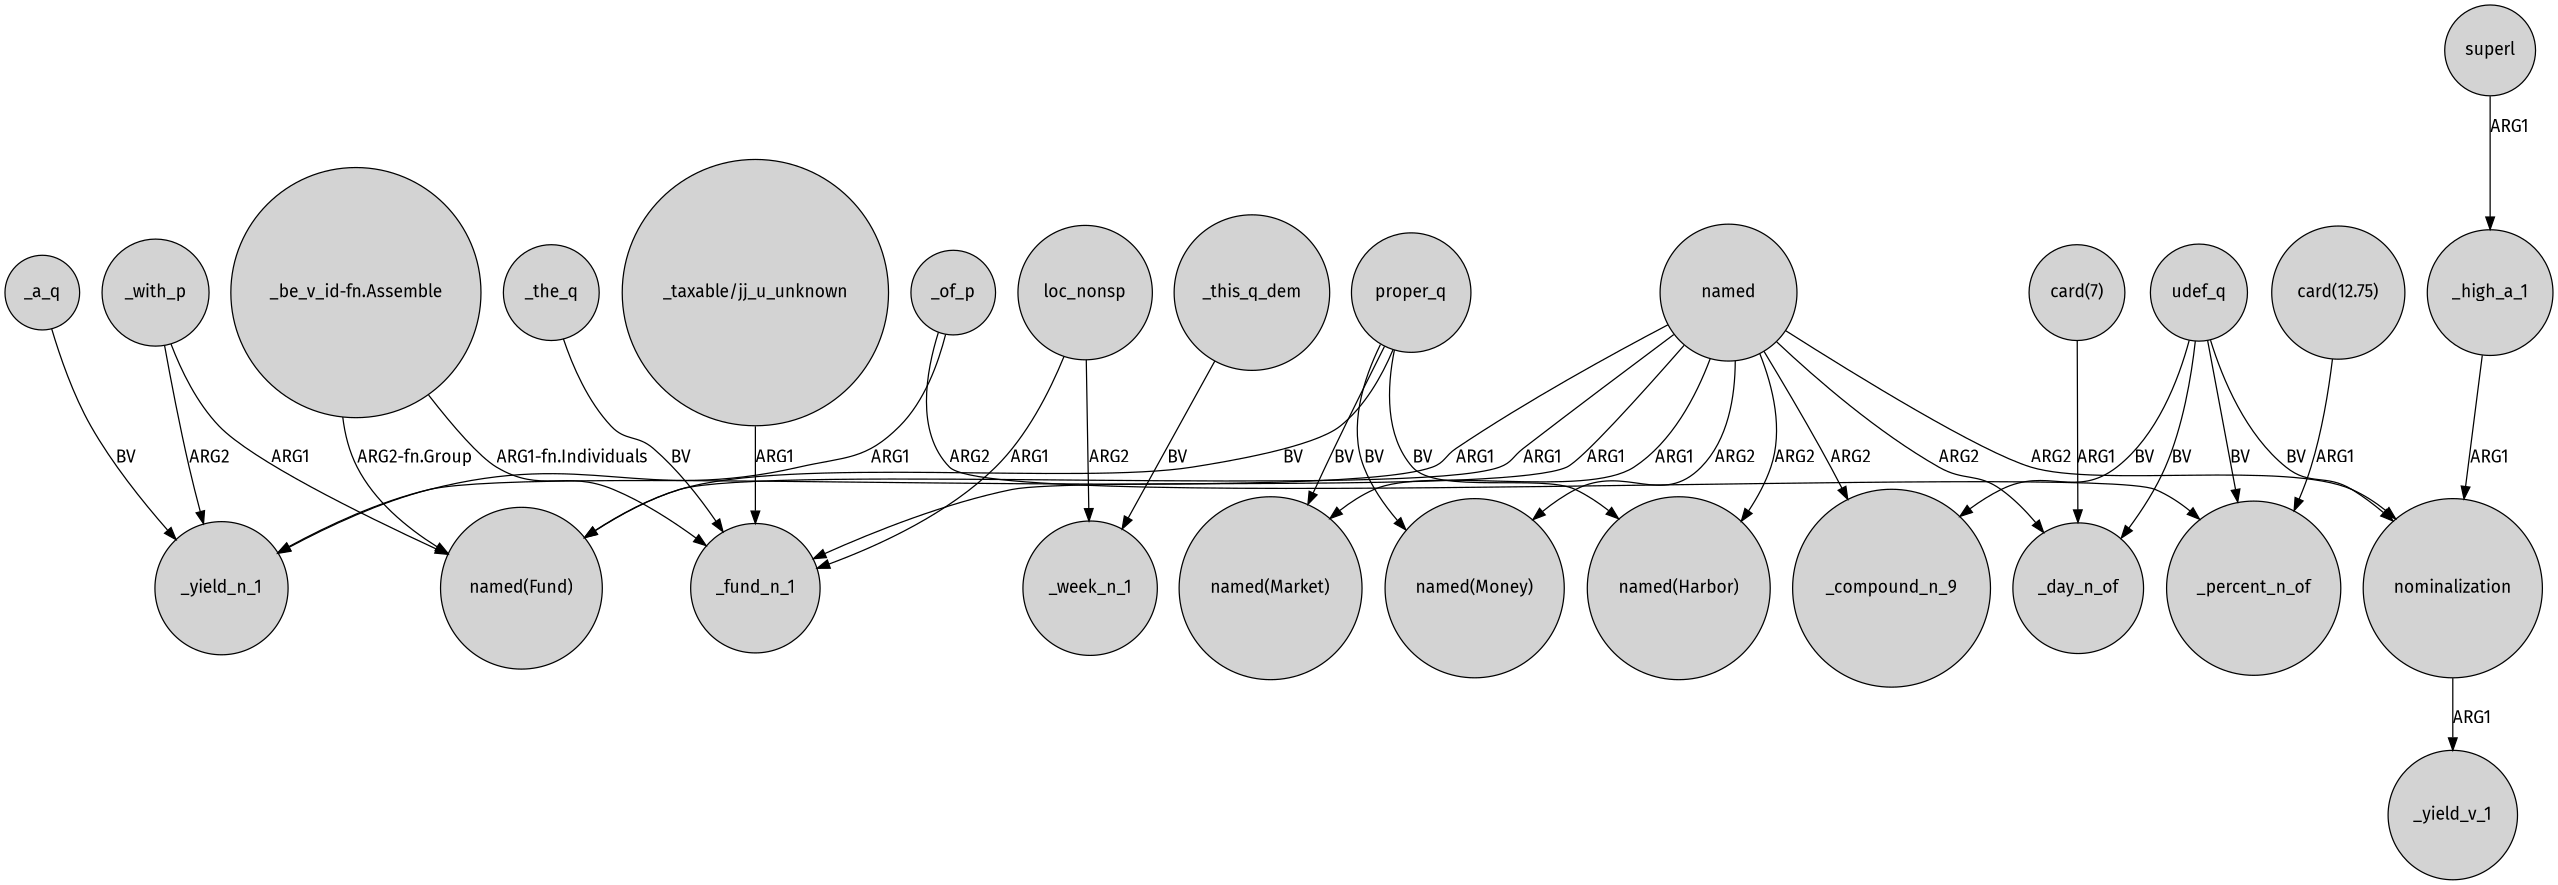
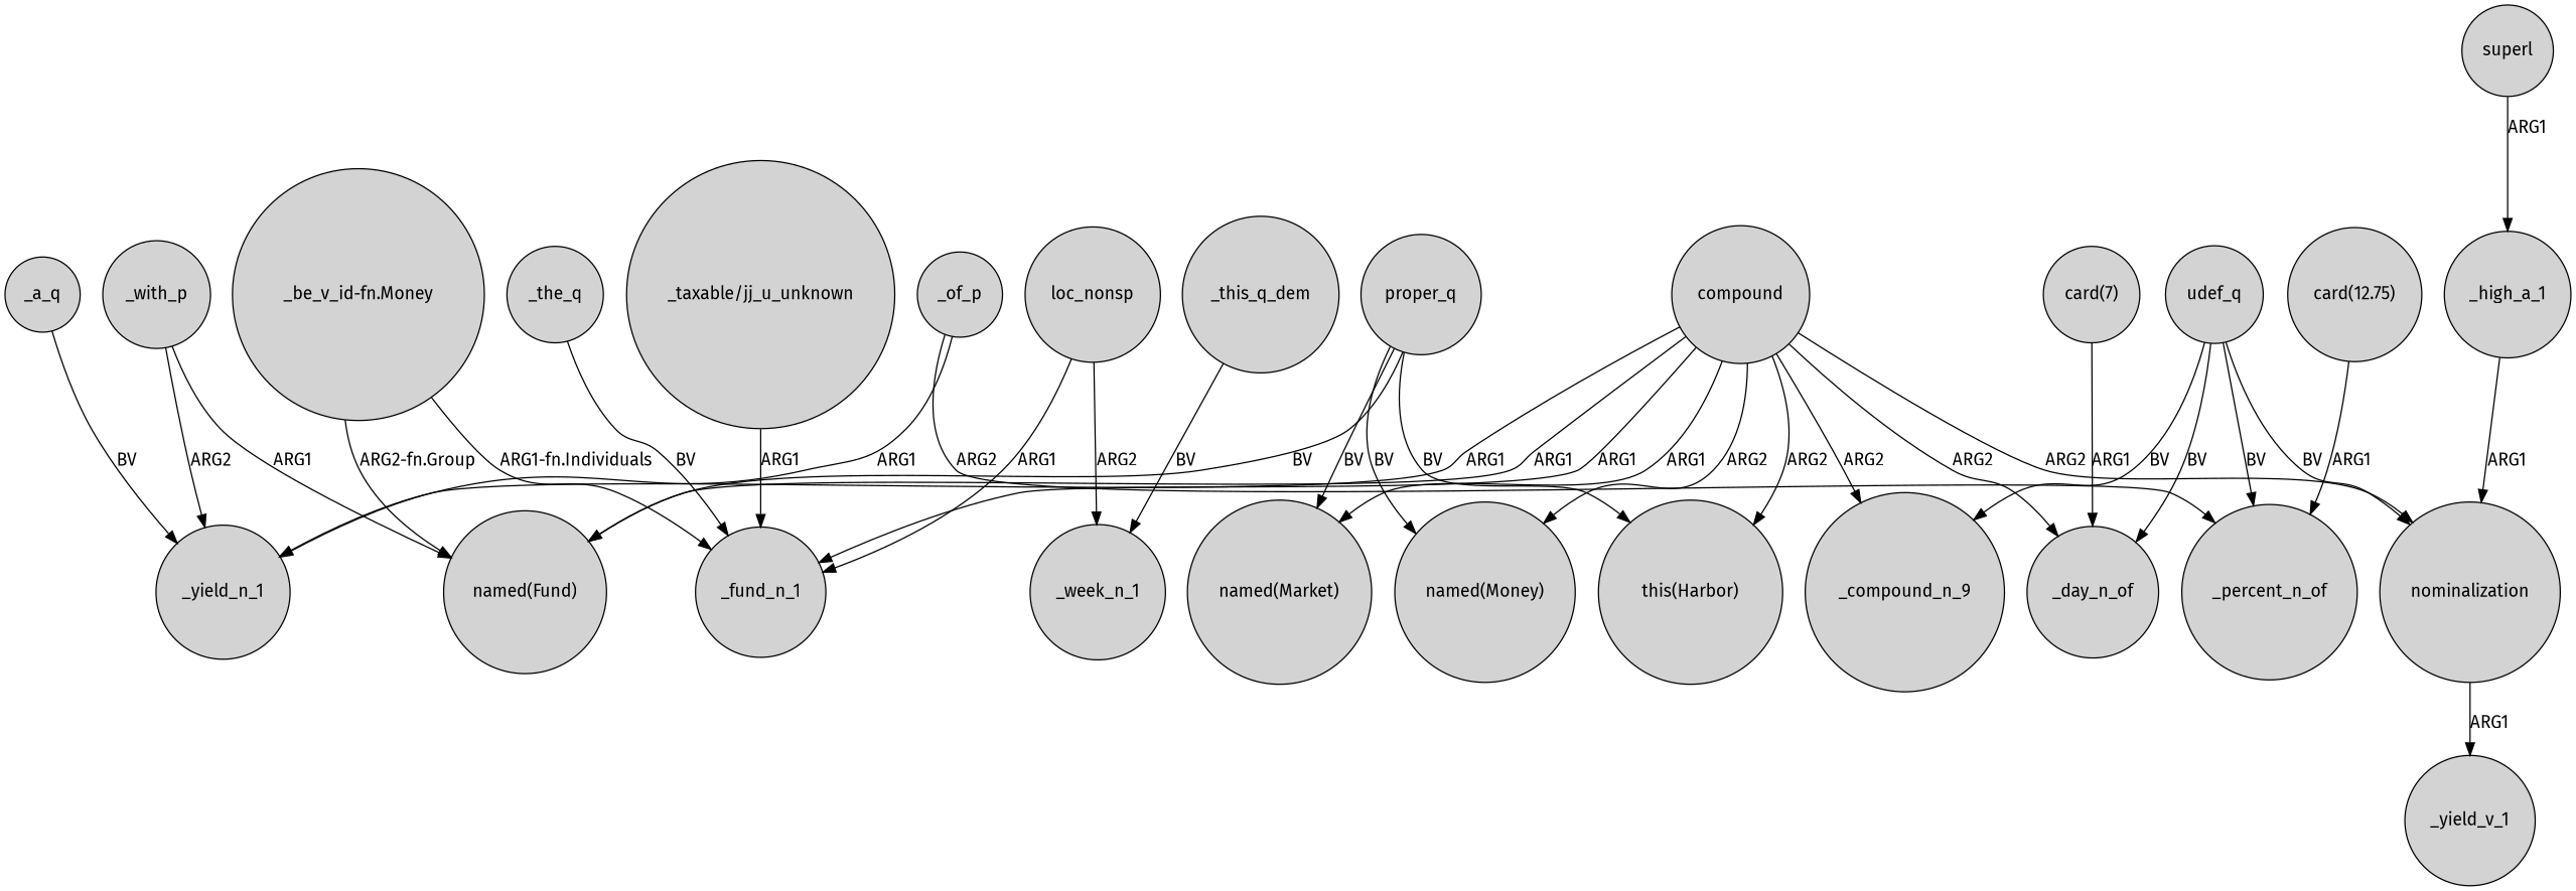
  digraph {
    fontname="Fira Sans"
    node [fontname="Fira Sans" shape=circle style=filled]
    edge [fontname="Fira Sans"]
    _of_p
    _yield_n_1
    _percent_n_of
-   compound [label=named]
+   compound
    _fund_n_1
    _day_n_of
    n7 [label=_compound_n_9]
-   "named(Harbor)"
+   "named(Harbor)" [label="this(Harbor)"]
    "named(Fund)"
    nominalization
    "named(Market)"
    "named(Money)"
    _yield_v_1
    _the_q
    superl
    _high_a_1
    udef_q
    proper_q
-   "_be_v_id-fn.Assemble"
+   "_be_v_id-fn.Assemble" [label="_be_v_id-fn.Money"]
    _with_p
    loc_nonsp
    _week_n_1
    "_taxable/jj_u_unknown"
    "card(12.75)"
    "card(7)"
    _a_q
    _this_q_dem
    _of_p -> _yield_n_1 [label=ARG1]
    _of_p -> _percent_n_of [label=ARG2]
    compound -> _yield_n_1 [label=ARG1]
    compound -> _fund_n_1 [label=ARG1]
    compound -> _day_n_of [label=ARG2]
    compound -> n7 [label=ARG2]
    compound -> "named(Harbor)" [label=ARG2]
    compound -> "named(Fund)" [label=ARG1]
    compound -> nominalization [label=ARG2]
    compound -> "named(Market)" [label=ARG1]
    compound -> "named(Money)" [label=ARG2]
    nominalization -> _yield_v_1 [label=ARG1]
    _the_q -> _fund_n_1 [label=BV]
    superl -> _high_a_1 [label=ARG1]
    _high_a_1 -> nominalization [label=ARG1]
    udef_q -> _percent_n_of [label=BV]
    udef_q -> _day_n_of [label=BV]
    udef_q -> n7 [label=BV]
    udef_q -> nominalization [label=BV]
    proper_q -> "named(Harbor)" [label=BV]
    proper_q -> "named(Fund)" [label=BV]
    proper_q -> "named(Market)" [label=BV]
    proper_q -> "named(Money)" [label=BV]
    "_be_v_id-fn.Assemble" -> _fund_n_1 [label="ARG1-fn.Individuals"]
    "_be_v_id-fn.Assemble" -> "named(Fund)" [label="ARG2-fn.Group"]
    _with_p -> _yield_n_1 [label=ARG2]
    _with_p -> "named(Fund)" [label=ARG1]
    loc_nonsp -> _fund_n_1 [label=ARG1]
    loc_nonsp -> _week_n_1 [label=ARG2]
    "_taxable/jj_u_unknown" -> _fund_n_1 [label=ARG1]
    "card(12.75)" -> _percent_n_of [label=ARG1]
    "card(7)" -> _day_n_of [label=ARG1]
    _a_q -> _yield_n_1 [label=BV]
    _this_q_dem -> _week_n_1 [label=BV]
  }
